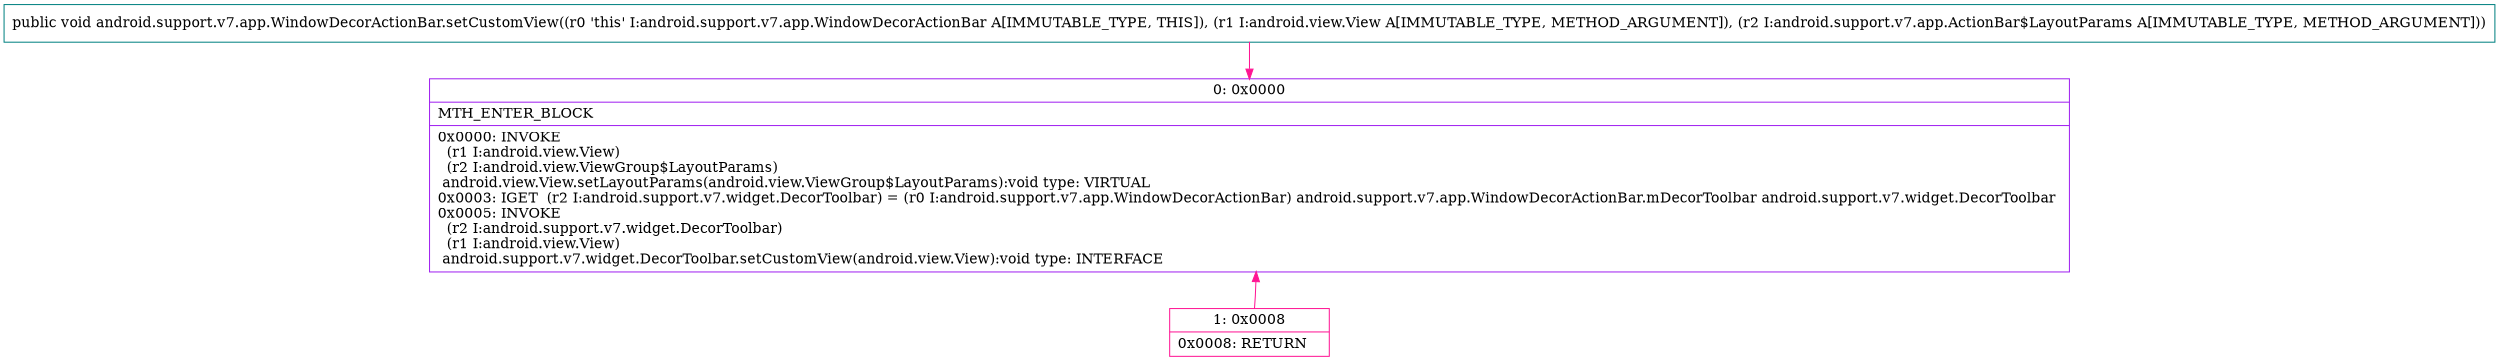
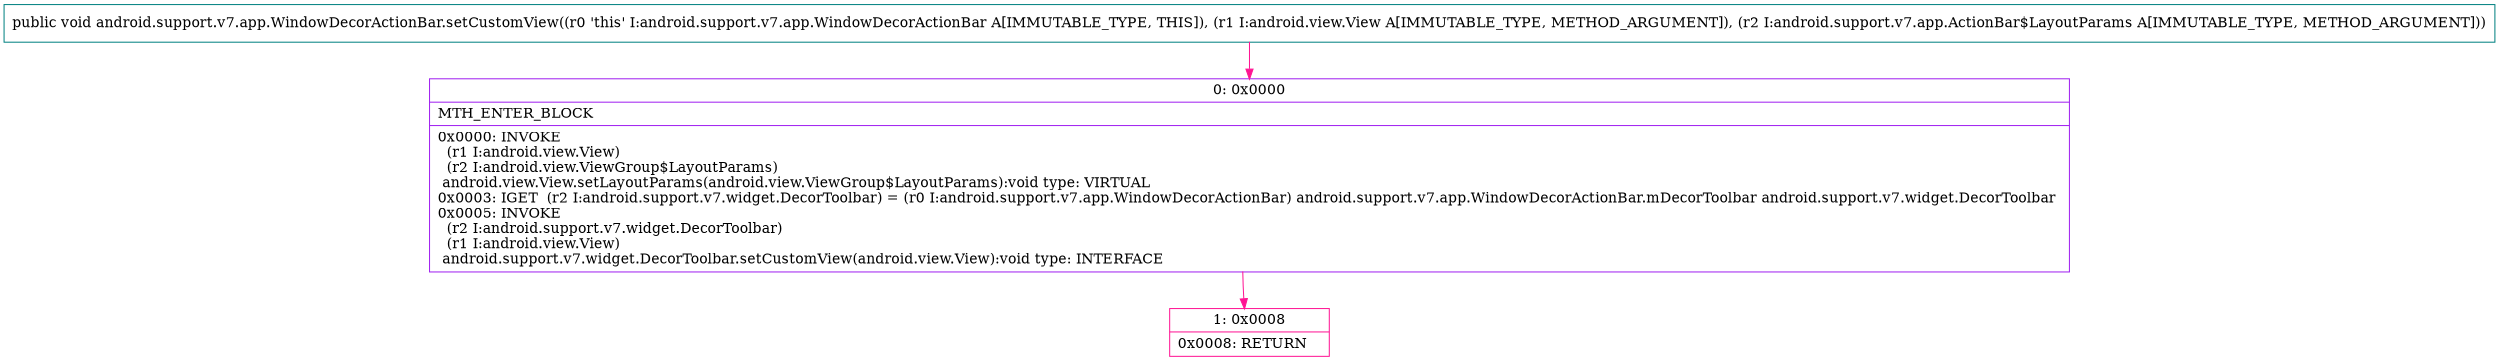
  digraph {
    node [shape=record]
    edge [color=deeppink]
    n1 [label="{0\:\ 0x0000|MTH_ENTER_BLOCK\l|0x0000: INVOKE  \l  (r1 I:android.view.View)\l  (r2 I:android.view.ViewGroup$LayoutParams)\l android.view.View.setLayoutParams(android.view.ViewGroup$LayoutParams):void type: VIRTUAL \l0x0003: IGET  (r2 I:android.support.v7.widget.DecorToolbar) = (r0 I:android.support.v7.app.WindowDecorActionBar) android.support.v7.app.WindowDecorActionBar.mDecorToolbar android.support.v7.widget.DecorToolbar \l0x0005: INVOKE  \l  (r2 I:android.support.v7.widget.DecorToolbar)\l  (r1 I:android.view.View)\l android.support.v7.widget.DecorToolbar.setCustomView(android.view.View):void type: INTERFACE \l}" color=purple]
    n2 [label="{1\:\ 0x0008|0x0008: RETURN   \l}" color=deeppink]
    n3 [label="{public void android.support.v7.app.WindowDecorActionBar.setCustomView((r0 'this' I:android.support.v7.app.WindowDecorActionBar A[IMMUTABLE_TYPE, THIS]), (r1 I:android.view.View A[IMMUTABLE_TYPE, METHOD_ARGUMENT]), (r2 I:android.support.v7.app.ActionBar$LayoutParams A[IMMUTABLE_TYPE, METHOD_ARGUMENT])) }" color=teal]
-   n2 -> n1
+   n1 -> n2
    n3 -> n1
  }
